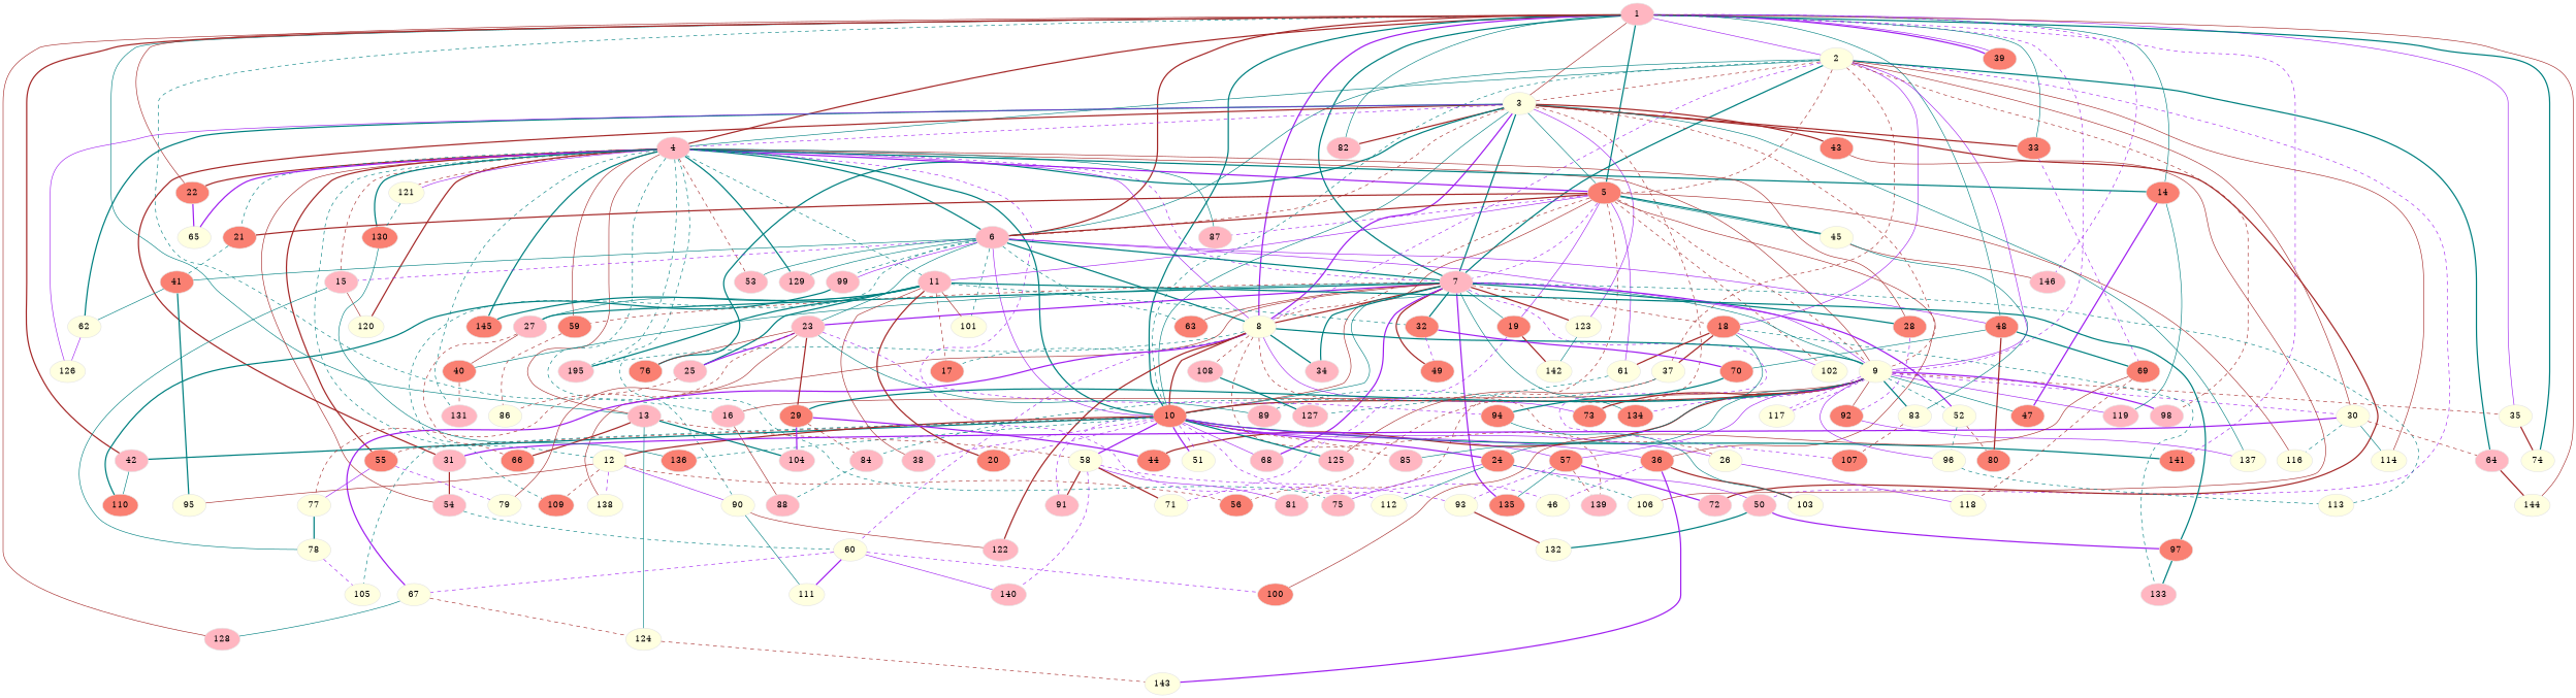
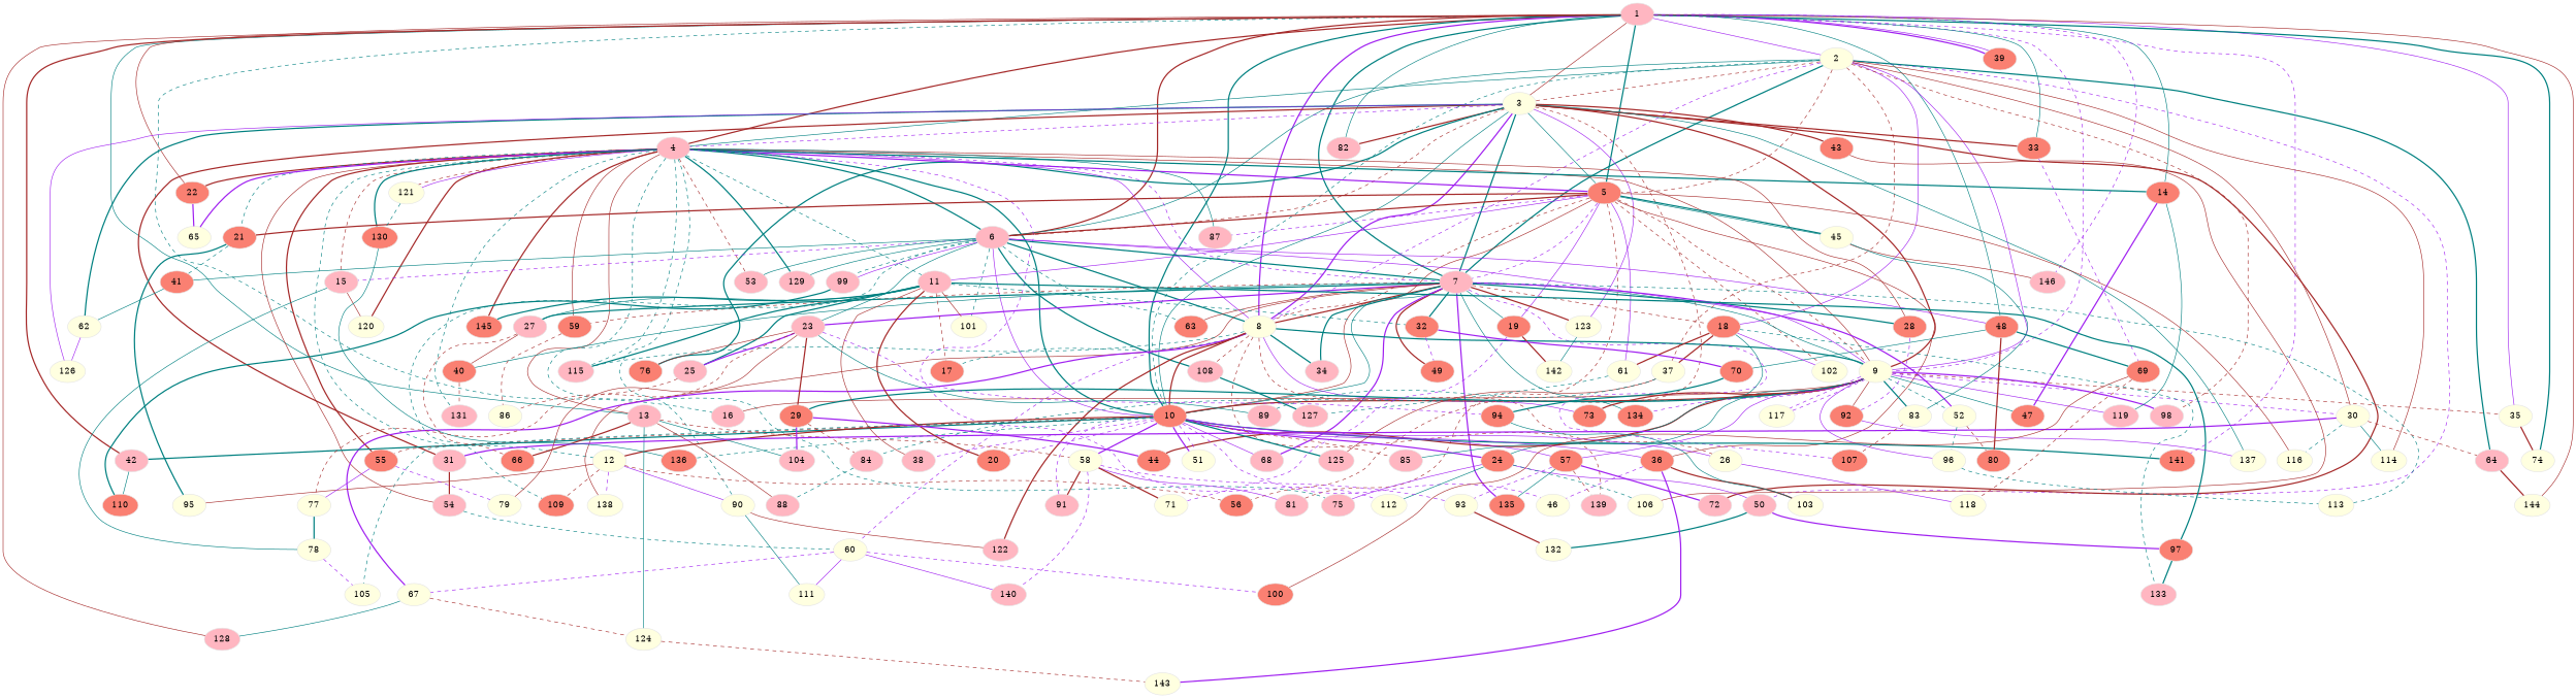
  graph {
    node [color=gray90 fillcolor=lightyellow style=filled]
    edge [color=teal style=solid]
    1 [fillcolor=lightpink]
    2
    3
    4 [fillcolor=lightpink]
    5 [fillcolor=salmon]
    6 [fillcolor=lightpink]
    7 [fillcolor=lightpink]
    8
    9
    10 [fillcolor=salmon]
    13 [fillcolor=lightpink]
    14 [fillcolor=salmon]
    16 [fillcolor=lightpink]
    22 [fillcolor=salmon]
    33 [fillcolor=salmon]
    35
    39 [fillcolor=salmon]
    42 [fillcolor=lightpink]
    48 [fillcolor=salmon]
    74
    82 [fillcolor=lightpink]
    128 [fillcolor=lightpink]
    141 [fillcolor=salmon]
    144
    146 [fillcolor=lightpink]
    18 [fillcolor=salmon]
    30
    37
    50 [fillcolor=lightpink]
    64 [fillcolor=lightpink]
    98 [fillcolor=lightpink]
    114
    31 [fillcolor=lightpink]
    43 [fillcolor=salmon]
    56 [fillcolor=salmon]
    62
    72 [fillcolor=lightpink]
    76 [fillcolor=salmon]
    123
    126
    137
    11 [fillcolor=lightpink]
    12
    15 [fillcolor=lightpink]
    21 [fillcolor=salmon]
    28 [fillcolor=salmon]
    53 [fillcolor=lightpink]
    54 [fillcolor=lightpink]
    55 [fillcolor=salmon]
    59 [fillcolor=salmon]
    65
    75 [fillcolor=lightpink]
    87 [fillcolor=lightpink]
    90
    112
-   115 [fillcolor=lightpink label=195]
+   115 [fillcolor=lightpink]
    120
    121
    129 [fillcolor=lightpink]
    130 [fillcolor=salmon]
    131 [fillcolor=lightpink]
    145 [fillcolor=salmon]
    19 [fillcolor=salmon]
    36 [fillcolor=salmon]
    45
    61
    81 [fillcolor=lightpink]
    102
    116
    23 [fillcolor=lightpink]
    41 [fillcolor=salmon]
    63 [fillcolor=salmon]
    99 [fillcolor=lightpink]
    101
    108 [fillcolor=lightpink]
    109 [fillcolor=salmon]
    27 [fillcolor=lightpink]
    32 [fillcolor=salmon]
    34 [fillcolor=lightpink]
    40 [fillcolor=salmon]
    49 [fillcolor=salmon]
    52
    68 [fillcolor=lightpink]
    107 [fillcolor=salmon]
    113
    134 [fillcolor=salmon]
    135 [fillcolor=salmon]
    138
    17 [fillcolor=salmon]
    26
    60
    67
    73 [fillcolor=salmon]
    122 [fillcolor=lightpink]
    139 [fillcolor=lightpink]
    24 [fillcolor=salmon]
    29 [fillcolor=salmon]
    44 [fillcolor=salmon]
    47 [fillcolor=salmon]
    57 [fillcolor=salmon]
    83
    84 [fillcolor=lightpink]
    92 [fillcolor=salmon]
    96
    117
    119 [fillcolor=lightpink]
    20 [fillcolor=salmon]
    38 [fillcolor=lightpink]
    46
    51
    58
    85 [fillcolor=lightpink]
    91 [fillcolor=lightpink]
    105
    125 [fillcolor=lightpink]
    136 [fillcolor=salmon]
    66 [fillcolor=salmon]
    88 [fillcolor=lightpink]
    104 [fillcolor=lightpink]
    124
    69 [fillcolor=salmon]
    110 [fillcolor=salmon]
    70 [fillcolor=salmon]
    80 [fillcolor=salmon]
    133 [fillcolor=lightpink]
    89 [fillcolor=lightpink]
    97 [fillcolor=salmon]
    132
    106
    142
    25 [fillcolor=lightpink]
    95
    78
    77
    79
    86
    111
    71
    103
    143
    127 [fillcolor=lightpink]
    94 [fillcolor=salmon]
    118
    140 [fillcolor=lightpink]
    100 [fillcolor=salmon]
    93
    1 -- 2 [color=purple]
    1 -- 3 [color=brown]
    1 -- 4 [color=brown style=bold]
    1 -- 5 [style=bold]
    1 -- 6 [color=brown style=bold]
    1 -- 7 [style=bold]
    1 -- 8 [color=purple style=bold]
    1 -- 9 [color=purple style=dashed]
    1 -- 10 [style=bold]
    1 -- 13
    1 -- 14
    1 -- 16 [style=dashed]
    1 -- 22 [color=brown]
    1 -- 33
    1 -- 35 [color=purple]
    1 -- 39 [color=purple style=bold]
    1 -- 39 [color=purple]
    1 -- 42 [color=brown style=bold]
    1 -- 48
    1 -- 74 [style=bold]
    1 -- 82
    1 -- 128 [color=brown]
    1 -- 141 [color=purple style=dashed]
    1 -- 144 [color=brown]
    1 -- 146 [color=purple style=dashed]
    2 -- 3 [color=brown style=dashed]
    2 -- 4
    2 -- 5 [color=brown style=dashed]
    2 -- 6
    2 -- 7 [style=bold]
    2 -- 8 [color=purple style=dashed]
    2 -- 9 [color=purple]
    2 -- 10 [style=dashed]
    2 -- 18 [color=purple]
    2 -- 30 [color=brown]
    2 -- 37 [color=brown style=dashed]
    2 -- 50 [color=purple style=dashed]
    2 -- 64 [style=bold]
    2 -- 98 [color=brown style=dashed]
    2 -- 114 [color=brown]
    3 -- 4 [color=purple style=dashed]
    3 -- 5
    3 -- 6 [color=brown style=dashed]
    3 -- 7 [style=bold]
    3 -- 8 [color=purple style=bold]
-   3 -- 9 [color=brown style=dashed]
+   3 -- 9 [color=brown style=bold]
    3 -- 10
    3 -- 33 [color=brown style=bold]
    3 -- 82 [color=brown style=bold]
    3 -- 31 [color=brown style=bold]
    3 -- 43 [color=brown style=bold]
    3 -- 56 [color=brown style=dashed]
    3 -- 62 [style=bold]
    3 -- 72 [color=brown style=bold]
    3 -- 76 [style=bold]
    3 -- 123 [color=purple]
    3 -- 126 [color=purple]
    3 -- 137
    4 -- 5 [color=purple style=bold]
    4 -- 6 [style=bold]
    4 -- 7 [color=purple style=dashed]
    4 -- 8 [color=purple]
    4 -- 9 [color=brown]
    4 -- 10 [style=bold]
    4 -- 13 [color=brown]
    4 -- 14 [style=bold]
    4 -- 22 [color=brown style=bold]
    4 -- 11 [style=dashed]
    4 -- 12 [style=dashed]
    4 -- 15 [color=brown style=dashed]
    4 -- 21 [style=dashed]
    4 -- 28 [color=brown]
    4 -- 53 [color=brown style=dashed]
    4 -- 54 [color=brown]
    4 -- 55 [color=brown style=bold]
    4 -- 59 [color=brown]
    4 -- 65 [color=purple style=bold]
    4 -- 75 [style=dashed]
    4 -- 87
    4 -- 90 [style=dashed]
    4 -- 112 [color=purple style=dashed]
    4 -- 115 [style=dashed]
    4 -- 120 [color=brown style=bold]
    4 -- 121 [color=brown style=dashed]
    4 -- 121 [color=purple]
    4 -- 129 [style=bold]
    4 -- 130 [style=bold]
    4 -- 131 [style=dashed]
-   4 -- 145 [style=bold]
+   4 -- 145 [color=brown style=bold]
    5 -- 6 [color=brown style=bold]
    5 -- 7 [color=purple style=dashed]
    5 -- 8 [color=brown style=dashed]
    5 -- 9 [color=brown style=dashed]
    5 -- 10 [color=brown]
    5 -- 11 [color=purple]
    5 -- 21 [color=brown style=bold]
    5 -- 87 [color=purple style=dashed]
    5 -- 19 [color=purple]
    5 -- 36 [color=brown]
    5 -- 45
    5 -- 45 [style=bold]
    5 -- 61 [color=purple]
    5 -- 81 [color=brown style=dashed]
    5 -- 102 [color=brown style=dashed]
    5 -- 116 [color=brown]
    6 -- 7 [style=bold]
    6 -- 8 [style=bold]
    6 -- 9 [color=purple]
    6 -- 10 [color=purple]
    6 -- 48 [color=purple]
    6 -- 15 [color=purple style=dashed]
    6 -- 53
    6 -- 129
    6 -- 23
    6 -- 41
    6 -- 63 [style=dashed]
    6 -- 99 [style=dashed]
    6 -- 99 [color=purple]
    6 -- 101 [style=dashed]
+   6 -- 108 [style=bold]
    6 -- 109 [style=dashed]
    7 -- 8 [color=brown style=bold]
    7 -- 9
    7 -- 10
    7 -- 18 [color=brown style=dashed]
    7 -- 123 [color=brown style=bold]
    7 -- 28 [style=bold]
    7 -- 59 [color=brown style=dashed]
    7 -- 19
    7 -- 23 [color=purple style=bold]
    7 -- 63 [color=brown]
    7 -- 27 [style=bold]
    7 -- 32 [style=bold]
    7 -- 34 [style=bold]
    7 -- 40
    7 -- 49 [color=brown style=bold]
    7 -- 52 [color=purple style=bold]
    7 -- 68 [color=purple style=bold]
    7 -- 107 [color=purple style=dashed]
    7 -- 113 [style=dashed]
    7 -- 134
    7 -- 135 [color=purple style=bold]
    7 -- 138 [color=brown]
    8 -- 9 [style=bold]
    8 -- 10 [color=brown style=bold]
    8 -- 115 [style=dashed]
    8 -- 108 [color=brown style=dashed]
    8 -- 34 [style=bold]
    8 -- 17 [style=dashed]
    8 -- 26 [color=brown style=dashed]
    8 -- 60 [color=purple style=dashed]
    8 -- 67 [color=purple style=bold]
    8 -- 73 [color=purple]
    8 -- 122 [color=brown style=bold]
    8 -- 139 [color=brown style=dashed]
    9 -- 10 [color=brown style=bold]
    9 -- 16 [color=brown]
    9 -- 35 [color=brown style=dashed]
    9 -- 30 [color=purple style=dashed]
    9 -- 98 [color=purple style=bold]
    9 -- 52 [style=dashed]
    9 -- 134 [color=purple style=dashed]
    9 -- 73 [color=brown style=bold]
    9 -- 24
    9 -- 29 [style=bold]
    9 -- 44 [color=brown style=bold]
    9 -- 47
    9 -- 57 [color=purple]
    9 -- 83 [style=bold]
    9 -- 84 [style=dashed]
    9 -- 92 [color=brown]
    9 -- 96 [color=purple]
    9 -- 117 [color=purple style=dashed]
    9 -- 117 [color=purple style=dashed]
    9 -- 119 [color=purple]
    10 -- 42 [style=bold]
    10 -- 141 [style=bold]
    10 -- 12 [color=brown style=bold]
    10 -- 55 [color=brown style=dashed]
    10 -- 36 [color=purple]
    10 -- 68 [color=purple]
    10 -- 26 [color=purple]
    10 -- 24 [color=purple style=bold]
    10 -- 57 [color=purple]
    10 -- 20 [color=purple style=dashed]
    10 -- 38 [color=purple style=dashed]
    10 -- 46 [color=purple style=dashed]
    10 -- 51 [color=purple style=bold]
    10 -- 51 [color=purple style=dashed]
    10 -- 58 [color=purple style=bold]
    10 -- 85 [color=brown style=dashed]
    10 -- 91 [color=purple style=dashed]
    10 -- 105 [style=dashed]
    10 -- 125 [style=bold]
    10 -- 136 [style=dashed]
    13 -- 58 [color=brown style=dashed]
    13 -- 66 [color=brown style=bold]
-   16 -- 88 [color=brown]
-   13 -- 104 [style=bold]
+   13 -- 88 [color=brown]
+   13 -- 104
    13 -- 124
    14 -- 47 [color=purple style=bold]
    14 -- 119
    22 -- 65 [color=purple style=bold]
    33 -- 69 [color=purple style=dashed]
    35 -- 74 [color=brown style=bold]
    42 -- 110
    48 -- 69 [style=bold]
    48 -- 70
    48 -- 80 [color=brown style=bold]
    18 -- 37 [color=brown style=bold]
    18 -- 61 [color=brown style=bold]
    18 -- 102 [color=purple]
    18 -- 85
    18 -- 133 [style=dashed]
    30 -- 64 [color=brown style=dashed]
    30 -- 114
    30 -- 31 [color=purple style=bold]
    30 -- 116 [style=dashed]
    37 -- 125 [color=brown]
    37 -- 89 [style=dashed]
    50 -- 97 [color=purple style=bold]
    50 -- 132 [style=bold]
    64 -- 144 [color=brown style=bold]
    31 -- 54 [color=brown style=bold]
    43 -- 106 [color=brown]
    62 -- 126 [color=purple]
    123 -- 142
    11 -- 115 [style=bold]
    11 -- 145 [style=bold]
    11 -- 101 [color=brown]
    11 -- 27
    11 -- 32 [style=dashed]
    11 -- 17 [color=brown style=dashed]
    11 -- 20 [color=brown style=bold]
    11 -- 38 [color=brown]
    11 -- 97 [style=bold]
    11 -- 25 [style=bold]
    12 -- 56 [color=brown style=dashed]
    12 -- 90 [color=purple]
    12 -- 109 [color=brown style=dashed]
    12 -- 138 [color=purple style=dashed]
    12 -- 95 [color=brown]
    15 -- 120 [color=brown]
    15 -- 78
    21 -- 41 [style=dashed]
-   41 -- 95 [style=bold]
+   21 -- 95 [style=bold]
    28 -- 92 [color=purple style=dashed]
    54 -- 60 [style=dashed]
    55 -- 77 [color=purple]
    55 -- 79 [color=purple style=dashed]
    59 -- 86 [color=brown style=dashed]
    90 -- 122 [color=brown]
    90 -- 111
    121 -- 130 [style=dashed]
    130 -- 136
    19 -- 142 [color=brown style=bold]
    19 -- 71 [color=purple style=dashed]
    36 -- 46 [color=purple style=dashed]
    36 -- 103 [color=brown style=bold]
    36 -- 143 [color=purple style=bold]
    45 -- 146 [color=brown]
    45 -- 83
    61 -- 127 [style=dashed]
    23 -- 76 [color=brown]
    23 -- 29 [color=brown style=bold]
    23 -- 89
    23 -- 25 [color=purple style=bold]
    23 -- 77 [color=brown style=dashed]
    23 -- 79 [color=brown]
    23 -- 94 [color=purple style=dashed]
    41 -- 62
    99 -- 110 [style=bold]
    108 -- 127 [style=bold]
    27 -- 40 [color=brown]
    27 -- 66 [color=brown style=dashed]
    32 -- 49 [color=purple style=dashed]
    32 -- 70 [color=purple style=bold]
    40 -- 131 [color=brown style=dashed]
    52 -- 96 [style=dashed]
    52 -- 80 [color=brown style=dashed]
    26 -- 118 [color=purple]
    60 -- 67 [color=purple style=dashed]
-   60 -- 111 [color=purple style=bold]
+   60 -- 111 [color=purple]
    60 -- 140 [color=purple]
    60 -- 100 [color=purple style=dashed]
    67 -- 128
    67 -- 124 [color=brown style=dashed]
    24 -- 50 [color=purple]
    24 -- 75 [color=purple]
    24 -- 112
    24 -- 106 [style=dashed]
    29 -- 44 [color=purple style=bold]
    29 -- 84 [color=brown style=dashed]
    29 -- 104 [color=purple style=bold]
    57 -- 72 [color=purple style=bold]
    57 -- 135
    57 -- 139 [color=brown style=dashed]
    57 -- 93 [color=purple style=dashed]
    83 -- 107 [color=brown style=dashed]
    84 -- 88 [style=dashed]
    92 -- 137 [color=purple]
    96 -- 113 [style=dashed]
    58 -- 81 [color=purple]
    58 -- 91 [color=brown style=bold]
    58 -- 71 [color=brown style=bold]
    58 -- 140 [color=purple style=dashed]
    58 -- 93 [color=purple style=dashed]
    124 -- 143 [color=brown style=dashed]
    69 -- 118 [color=brown style=dashed]
    69 -- 100 [color=brown]
    70 -- 94 [style=bold]
    97 -- 133 [style=bold]
    25 -- 86 [color=brown style=dashed]
    78 -- 105 [color=purple style=dashed]
    77 -- 78 [style=bold]
    94 -- 103
    93 -- 132 [color=brown style=bold]
  }
